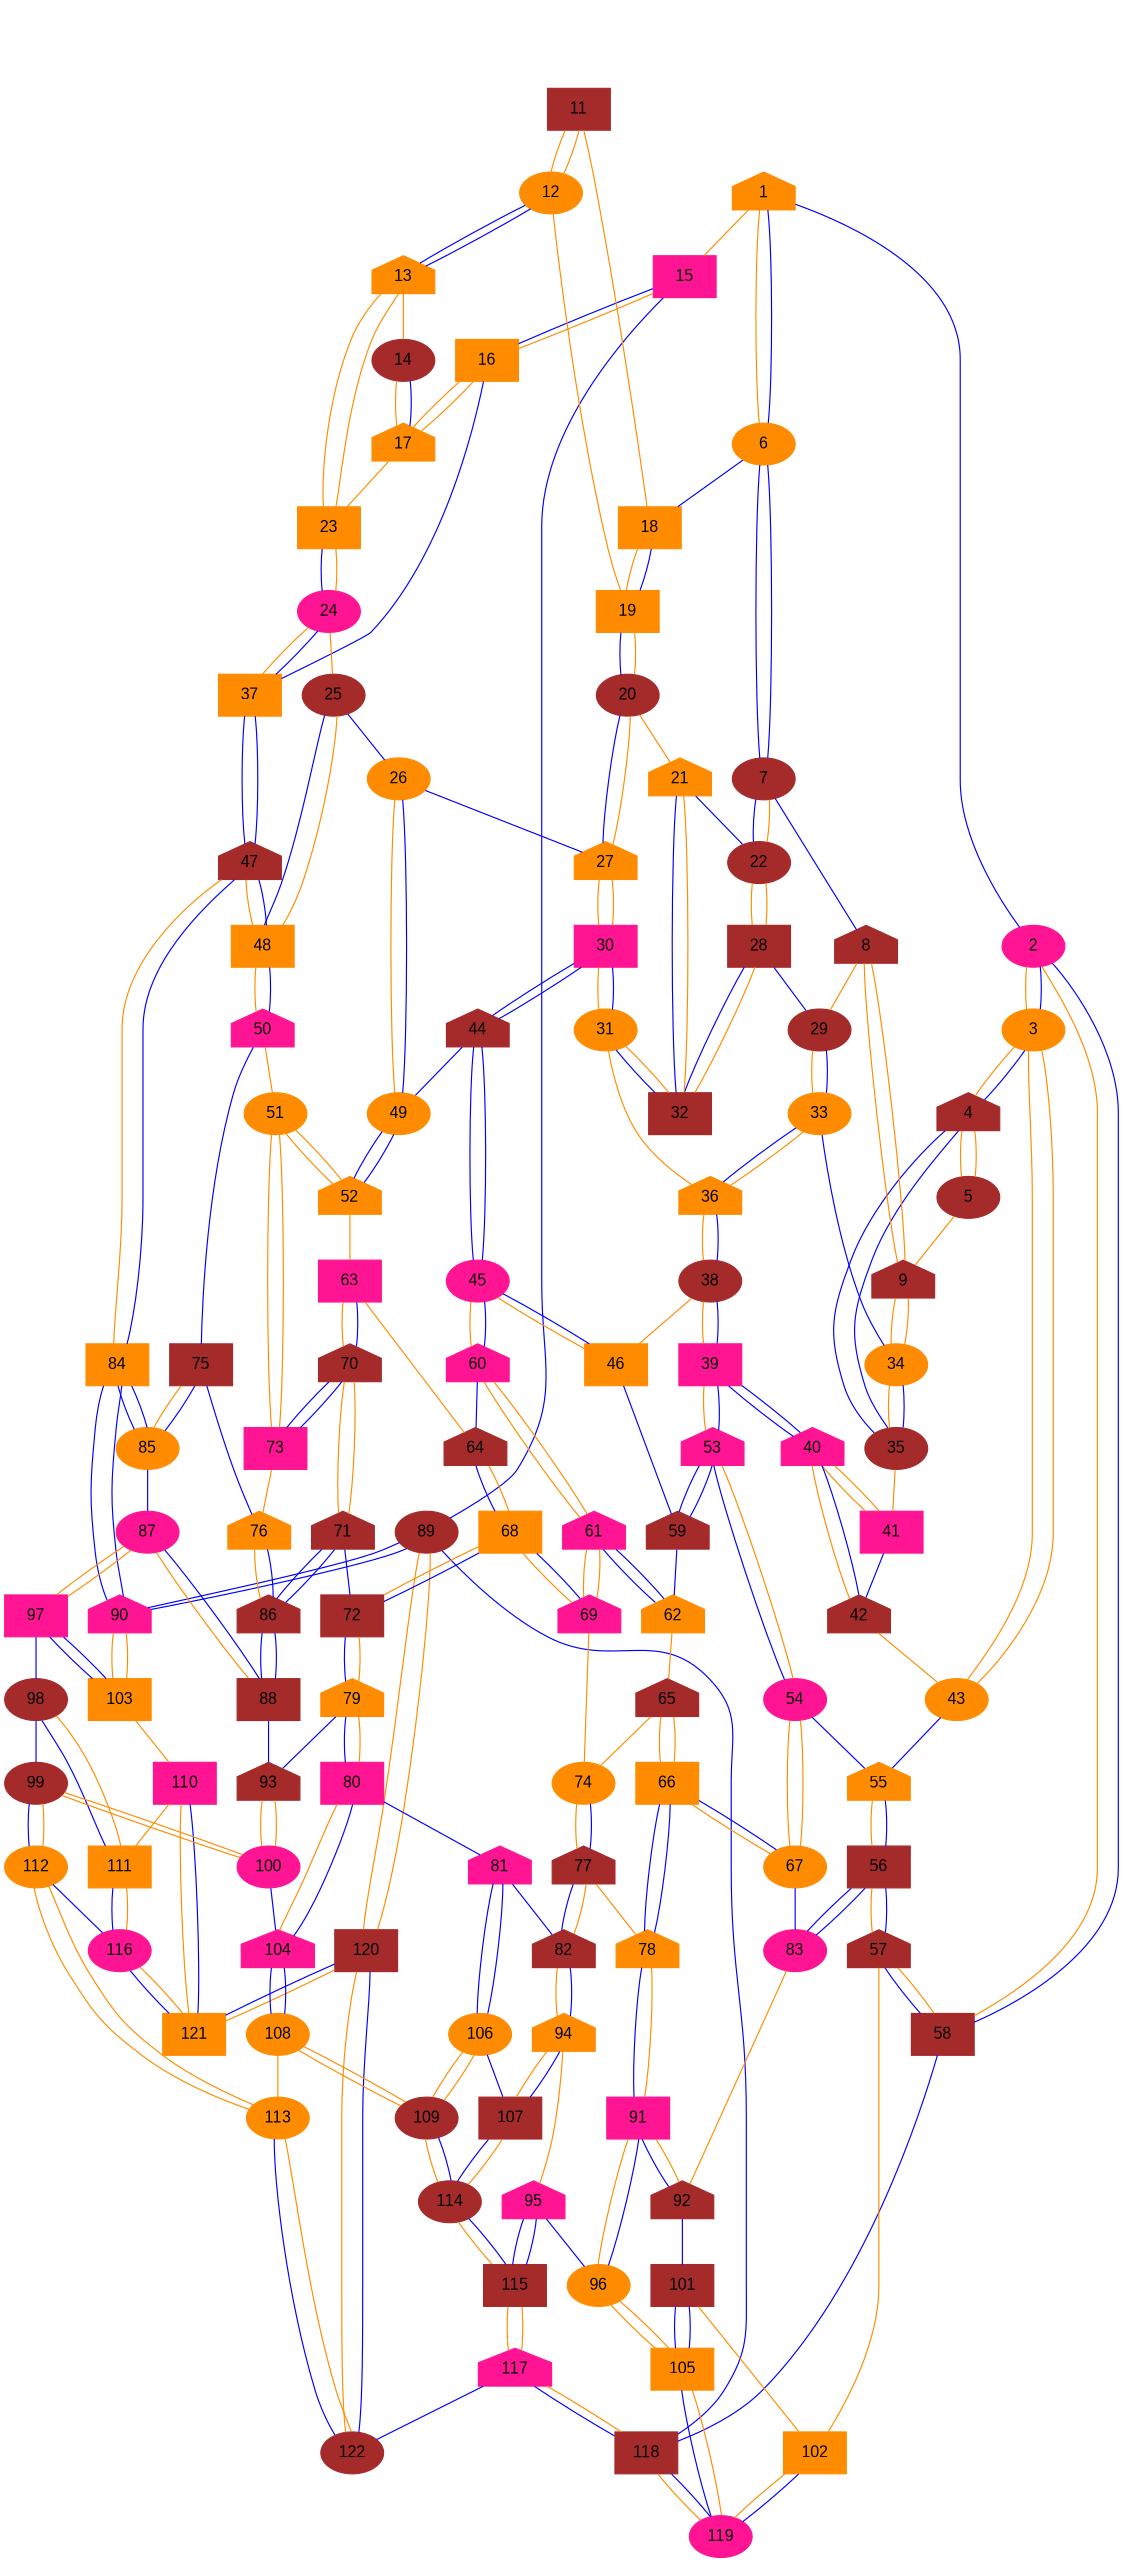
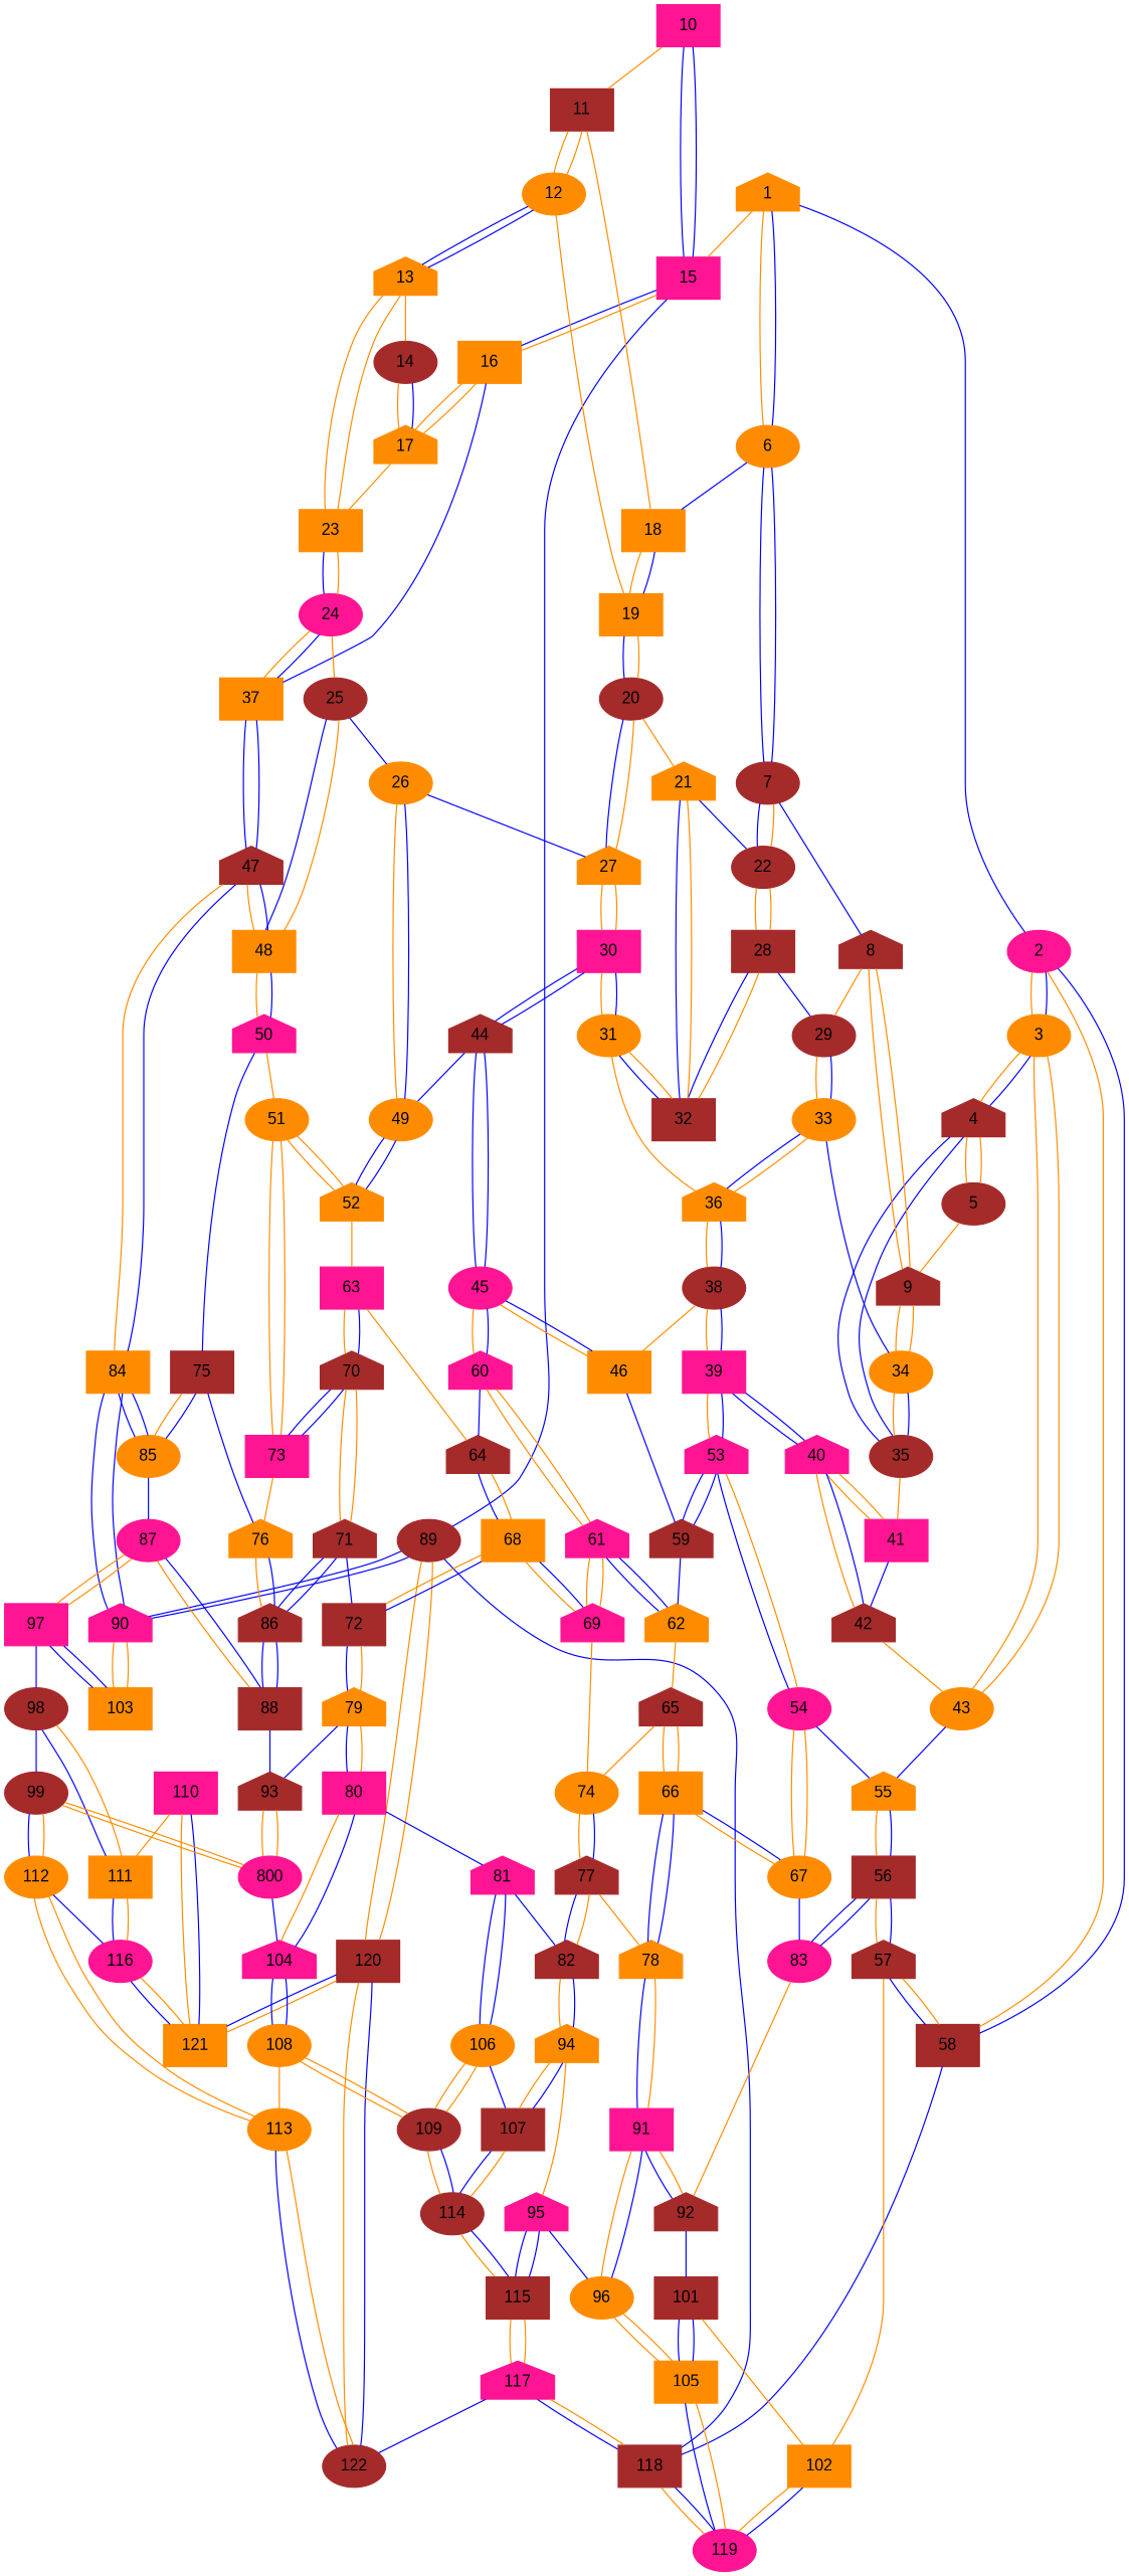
  graph {
    fontname="Liberation Sans"
    node [color=darkorange fontname="Liberation Sans" shape=ellipse style=filled]
    edge [color=blue fontname="Liberation Sans"]
    1 [shape=house]
    2 [color=deeppink]
    6
    15 [color=deeppink shape=box]
    3
    58 [color=brown shape=box]
    7 [color=brown]
    18 [shape=box]
    16 [shape=box]
    89 [color=brown]
    4 [color=brown shape=house]
    43
    118 [color=brown shape=box]
    5 [color=brown]
    35 [color=brown]
    55 [shape=house]
    9 [color=brown shape=house]
    41 [color=deeppink shape=box]
    34
    8 [color=brown shape=house]
    22 [color=brown]
    19 [shape=box]
    29 [color=brown]
    28 [color=brown shape=box]
    33
+   10 [color=deeppink shape=box]
    11 [color=brown shape=box]
    12
    13 [shape=house]
    14 [color=brown]
    23 [shape=box]
    20 [color=brown]
    17 [shape=house]
    24 [color=deeppink]
    37 [shape=box]
    90 [color=deeppink shape=house]
    120 [color=brown shape=box]
    47 [color=brown shape=house]
    21 [shape=house]
    27 [shape=house]
    32 [color=brown shape=box]
    30 [color=deeppink shape=box]
    25 [color=brown]
    26
    48 [shape=box]
    49
    50 [color=deeppink shape=house]
    52 [shape=house]
    31
    44 [color=brown shape=house]
    36 [shape=house]
    45 [color=deeppink]
    38 [color=brown]
    42 [color=brown shape=house]
    39 [color=deeppink shape=box]
    46 [shape=box]
    84 [shape=box]
    40 [color=deeppink shape=house]
    53 [color=deeppink shape=house]
    59 [color=brown shape=house]
    54 [color=deeppink]
    56 [color=brown shape=box]
    60 [color=deeppink shape=house]
    61 [color=deeppink shape=house]
    64 [color=brown shape=house]
    62 [shape=house]
    85
    51
    75 [color=brown shape=box]
    63 [color=deeppink shape=box]
    73 [color=deeppink shape=box]
    76 [shape=house]
    70 [color=brown shape=house]
    67
    83 [color=deeppink]
    57 [color=brown shape=house]
    102 [shape=box]
    92 [color=brown shape=house]
    119 [color=deeppink]
    65 [color=brown shape=house]
    69 [color=deeppink shape=house]
    68 [shape=box]
    74
    66 [shape=box]
    71 [color=brown shape=house]
    72 [color=brown shape=box]
    78 [shape=house]
    77 [color=brown shape=house]
    91 [color=deeppink shape=box]
    79 [shape=house]
    86 [color=brown shape=house]
    88 [color=brown shape=box]
    80 [color=deeppink shape=box]
    93 [color=brown shape=house]
    82 [color=brown shape=house]
    87 [color=deeppink]
    94 [shape=house]
    96
    81 [color=deeppink shape=house]
    104 [color=deeppink shape=house]
-   100 [color=deeppink]
+   100 [color=deeppink label=800]
    106
    108
    107 [color=brown shape=box]
    109 [color=brown]
    95 [color=deeppink shape=house]
    101 [color=brown shape=box]
    103 [shape=box]
    97 [color=deeppink shape=box]
    98 [color=brown]
    121 [shape=box]
    122 [color=brown]
    110 [color=deeppink shape=box]
    105 [shape=box]
    115 [color=brown shape=box]
    114 [color=brown]
    117 [color=deeppink shape=house]
    99 [color=brown]
    111 [shape=box]
    112
    116 [color=deeppink]
    113
    1 -- 2
    1 -- 6 [color=darkorange]
    1 -- 6
    1 -- 15 [color=darkorange]
    2 -- 3 [color=darkorange]
    2 -- 3
    2 -- 58 [color=darkorange]
    2 -- 58
    6 -- 7
    6 -- 7
    6 -- 18
    15 -- 16
    15 -- 16 [color=darkorange]
    15 -- 89
    3 -- 4 [color=darkorange]
    3 -- 4
    3 -- 43 [color=darkorange]
    3 -- 43 [color=darkorange]
    58 -- 118
    7 -- 8
    7 -- 22
    7 -- 22 [color=darkorange]
    18 -- 19 [color=darkorange]
    18 -- 19
    16 -- 17 [color=darkorange]
    16 -- 17 [color=darkorange]
    16 -- 37
    89 -- 118
    89 -- 90
    89 -- 90
    89 -- 120 [color=darkorange]
    89 -- 120 [color=darkorange]
    4 -- 5 [color=darkorange]
    4 -- 5 [color=darkorange]
    4 -- 35
    4 -- 35
    43 -- 55
    118 -- 119 [color=darkorange]
    118 -- 119
    5 -- 9 [color=darkorange]
    35 -- 41 [color=darkorange]
    55 -- 56 [color=darkorange]
    55 -- 56
    9 -- 34 [color=darkorange]
    9 -- 34 [color=darkorange]
    41 -- 42
    34 -- 35 [color=darkorange]
    34 -- 35
    8 -- 9 [color=darkorange]
    8 -- 9 [color=darkorange]
    8 -- 29 [color=darkorange]
    22 -- 28 [color=darkorange]
    22 -- 28 [color=darkorange]
    19 -- 20
    19 -- 20 [color=darkorange]
    29 -- 33 [color=darkorange]
    29 -- 33
    28 -- 29
    28 -- 32
    28 -- 32 [color=darkorange]
    33 -- 34
    33 -- 36
    33 -- 36 [color=darkorange]
+   10 -- 15
+   10 -- 15
+   10 -- 11 [color=darkorange]
    11 -- 18 [color=darkorange]
    11 -- 12 [color=darkorange]
    11 -- 12 [color=darkorange]
    12 -- 19 [color=darkorange]
    12 -- 13
    12 -- 13
    13 -- 14 [color=darkorange]
    13 -- 23 [color=darkorange]
    13 -- 23 [color=darkorange]
    14 -- 17 [color=darkorange]
    14 -- 17
    23 -- 24
    23 -- 24 [color=darkorange]
    20 -- 21 [color=darkorange]
    20 -- 27
    20 -- 27 [color=darkorange]
    17 -- 23 [color=darkorange]
    24 -- 37 [color=darkorange]
    24 -- 37
    24 -- 25 [color=darkorange]
    37 -- 47
    37 -- 47
    90 -- 103 [color=darkorange]
    90 -- 103 [color=darkorange]
    120 -- 121
    120 -- 121 [color=darkorange]
    120 -- 122 [color=darkorange]
    120 -- 122
    47 -- 48 [color=darkorange]
    47 -- 48
    47 -- 84 [color=darkorange]
    47 -- 84
    21 -- 22
    21 -- 32
    21 -- 32 [color=darkorange]
    27 -- 30 [color=darkorange]
    27 -- 30 [color=darkorange]
    30 -- 31 [color=darkorange]
    30 -- 31
    30 -- 44
    30 -- 44
    25 -- 26
    25 -- 48
    25 -- 48 [color=darkorange]
    26 -- 27
    26 -- 49 [color=darkorange]
    26 -- 49
    48 -- 50 [color=darkorange]
    48 -- 50
    49 -- 52
    49 -- 52
    50 -- 51 [color=darkorange]
    50 -- 75
    52 -- 63 [color=darkorange]
    31 -- 32
    31 -- 32 [color=darkorange]
    31 -- 36 [color=darkorange]
    44 -- 49
    44 -- 45
    44 -- 45
    36 -- 38 [color=darkorange]
    36 -- 38
    45 -- 46 [color=darkorange]
    45 -- 46
    45 -- 60 [color=darkorange]
    45 -- 60
    38 -- 39 [color=darkorange]
    38 -- 39
    38 -- 46 [color=darkorange]
    42 -- 43 [color=darkorange]
    39 -- 40
    39 -- 40
    39 -- 53 [color=darkorange]
    39 -- 53
    46 -- 59
    84 -- 90
    84 -- 90
    84 -- 85
    84 -- 85
    40 -- 41 [color=darkorange]
    40 -- 41 [color=darkorange]
    40 -- 42 [color=darkorange]
    40 -- 42
    53 -- 59
    53 -- 59
    53 -- 54
    53 -- 54 [color=darkorange]
    59 -- 62
    54 -- 55
    54 -- 67 [color=darkorange]
    54 -- 67 [color=darkorange]
    56 -- 83
    56 -- 83
    56 -- 57 [color=darkorange]
    56 -- 57
    60 -- 61 [color=darkorange]
    60 -- 61 [color=darkorange]
    60 -- 64
    61 -- 62
    61 -- 62
    61 -- 69 [color=darkorange]
    61 -- 69 [color=darkorange]
    64 -- 68
    64 -- 68 [color=darkorange]
    62 -- 65 [color=darkorange]
    85 -- 87
    51 -- 52 [color=darkorange]
    51 -- 52 [color=darkorange]
    51 -- 73 [color=darkorange]
    51 -- 73 [color=darkorange]
    75 -- 85 [color=darkorange]
    75 -- 85
    75 -- 76
    63 -- 64 [color=darkorange]
    63 -- 70 [color=darkorange]
    63 -- 70
    73 -- 76 [color=darkorange]
    76 -- 86 [color=darkorange]
    76 -- 86
    70 -- 73
    70 -- 73
    70 -- 71 [color=darkorange]
    70 -- 71 [color=darkorange]
    67 -- 83
    83 -- 92 [color=darkorange]
    57 -- 58
    57 -- 58 [color=darkorange]
    57 -- 102 [color=darkorange]
    102 -- 119 [color=darkorange]
    102 -- 119
    92 -- 101
    65 -- 74 [color=darkorange]
    65 -- 66 [color=darkorange]
    65 -- 66 [color=darkorange]
    69 -- 74 [color=darkorange]
    68 -- 69 [color=darkorange]
    68 -- 69
    68 -- 72 [color=darkorange]
    68 -- 72
    74 -- 77 [color=darkorange]
    74 -- 77
    66 -- 67 [color=darkorange]
    66 -- 67
    66 -- 78
    66 -- 78
    71 -- 72
    71 -- 86
    71 -- 86
    72 -- 79
    72 -- 79 [color=darkorange]
    78 -- 91
    78 -- 91 [color=darkorange]
    77 -- 78 [color=darkorange]
    77 -- 82
    77 -- 82 [color=darkorange]
    91 -- 92
    91 -- 92 [color=darkorange]
    91 -- 96 [color=darkorange]
    91 -- 96
    79 -- 80
    79 -- 80 [color=darkorange]
    79 -- 93
    86 -- 88
    86 -- 88
    88 -- 93
    80 -- 81
    80 -- 104 [color=darkorange]
    80 -- 104
    93 -- 100 [color=darkorange]
    93 -- 100 [color=darkorange]
    82 -- 94 [color=darkorange]
    82 -- 94
    87 -- 88 [color=darkorange]
    87 -- 88
    87 -- 97 [color=darkorange]
    87 -- 97 [color=darkorange]
    94 -- 107 [color=darkorange]
    94 -- 107
    94 -- 95 [color=darkorange]
    96 -- 105 [color=darkorange]
    96 -- 105 [color=darkorange]
    81 -- 82
    81 -- 106
    81 -- 106
    104 -- 108
    104 -- 108
    100 -- 104
    106 -- 107
    106 -- 109 [color=darkorange]
    106 -- 109 [color=darkorange]
    108 -- 109 [color=darkorange]
    108 -- 109 [color=darkorange]
    108 -- 113 [color=darkorange]
    107 -- 114
    107 -- 114 [color=darkorange]
    109 -- 114 [color=darkorange]
    109 -- 114
    95 -- 96
    95 -- 115
    95 -- 115
    101 -- 102 [color=darkorange]
    101 -- 105
    101 -- 105
-   103 -- 110 [color=darkorange]
    97 -- 103
    97 -- 103
    97 -- 98
    98 -- 99
    98 -- 111
    98 -- 111 [color=darkorange]
    110 -- 121 [color=darkorange]
    110 -- 121
    110 -- 111 [color=darkorange]
    105 -- 119
    105 -- 119 [color=darkorange]
    115 -- 117 [color=darkorange]
    115 -- 117 [color=darkorange]
    114 -- 115 [color=darkorange]
    114 -- 115
    117 -- 118
    117 -- 118 [color=darkorange]
    117 -- 122
    99 -- 100 [color=darkorange]
    99 -- 100 [color=darkorange]
    99 -- 112
    99 -- 112 [color=darkorange]
    111 -- 116
    111 -- 116 [color=darkorange]
    112 -- 116
    112 -- 113 [color=darkorange]
    112 -- 113 [color=darkorange]
    116 -- 121
    116 -- 121 [color=darkorange]
    113 -- 122
    113 -- 122 [color=darkorange]
  }
